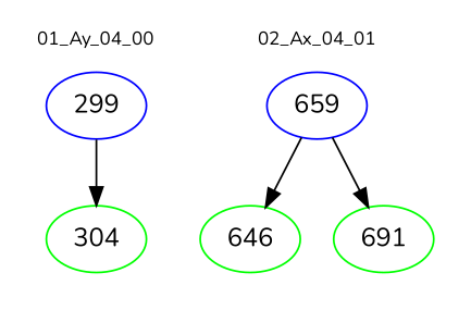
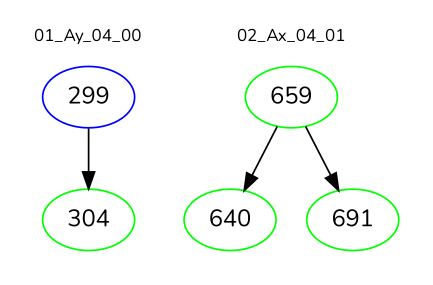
  digraph {
    fontname=Nunito
    node [color=green fontname=Nunito]
    edge [color=black fontname=Nunito]
    n1 [color=blue label=299]
    n2 [label=304]
-   n3 [color=blue label=659]
-   n4 [label=646]
+   n3 [label=659]
+   n4 [label=640]
    n5 [label=691]
    subgraph cluster_1 {
      color=white
      fontsize=10
      label="01_Ay_04_00"
      n1
      n2
    }
    subgraph cluster_2 {
      color=white
      fontsize=10
      label="02_Ax_04_01"
      n3
      n4
      n5
    }
    n1 -> n2
    n3 -> n4
    n3 -> n5
  }
